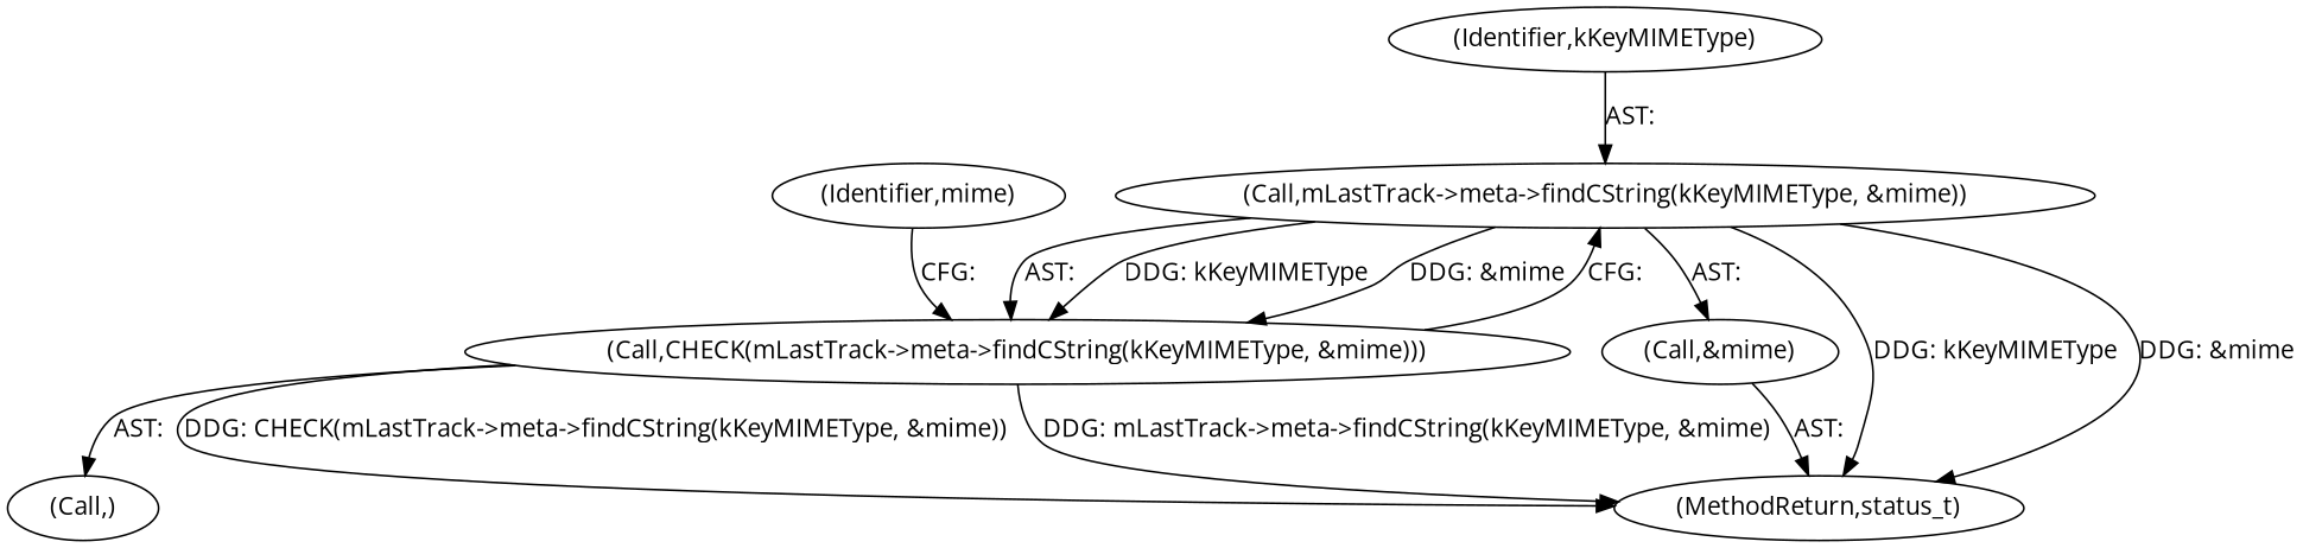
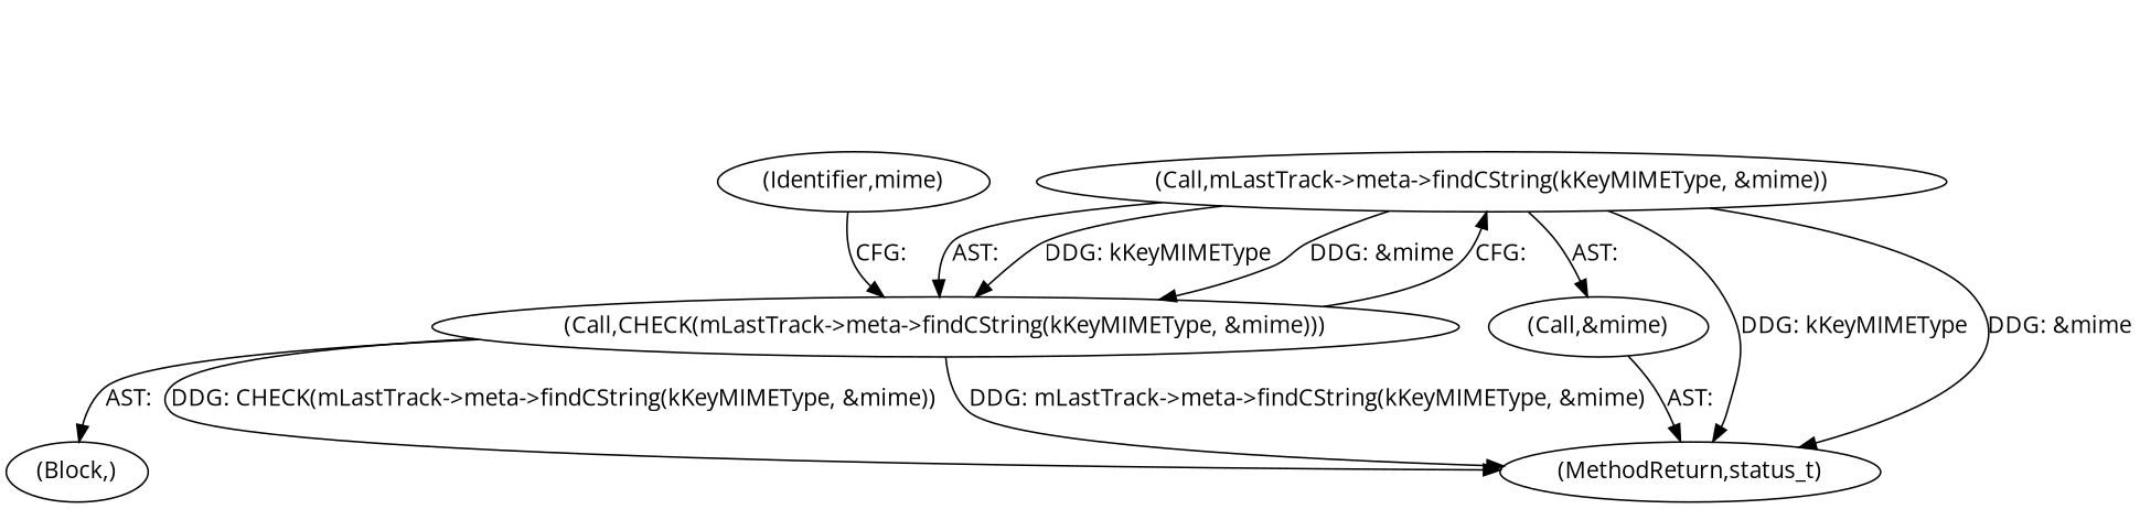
  digraph {
    fontname="Open Sans"
    node [fontname="Open Sans"]
    edge [fontname="Open Sans"]
    n1 [label="(Call,mLastTrack->meta->findCString(kKeyMIMEType, &mime))"]
    n2 [label="(Call,CHECK(mLastTrack->meta->findCString(kKeyMIMEType, &mime)))"]
    n3 [label="(Call,&mime)"]
    n4 [label="(MethodReturn,status_t)"]
-   n5 [label="(Call,)"]
-   n6 [label="(Identifier,kKeyMIMEType)"]
+   n5 [label="(Block,)"]
    n7 [label="(Identifier,mime)"]
    n1 -> n2 [label="AST: "]
    n1 -> n2 [label="DDG: kKeyMIMEType"]
    n1 -> n2 [label="DDG: &mime"]
    n1 -> n3 [label="AST: "]
    n1 -> n4 [label="DDG: kKeyMIMEType"]
    n1 -> n4 [label="DDG: &mime"]
    n2 -> n1 [label="CFG: "]
    n2 -> n4 [label="DDG: CHECK(mLastTrack->meta->findCString(kKeyMIMEType, &mime))"]
    n2 -> n4 [label="DDG: mLastTrack->meta->findCString(kKeyMIMEType, &mime)"]
    n2 -> n5 [label="AST: "]
    n3 -> n4 [label="AST: "]
-   n6 -> n1 [label="AST: "]
    n7 -> n2 [label="CFG: "]
  }
